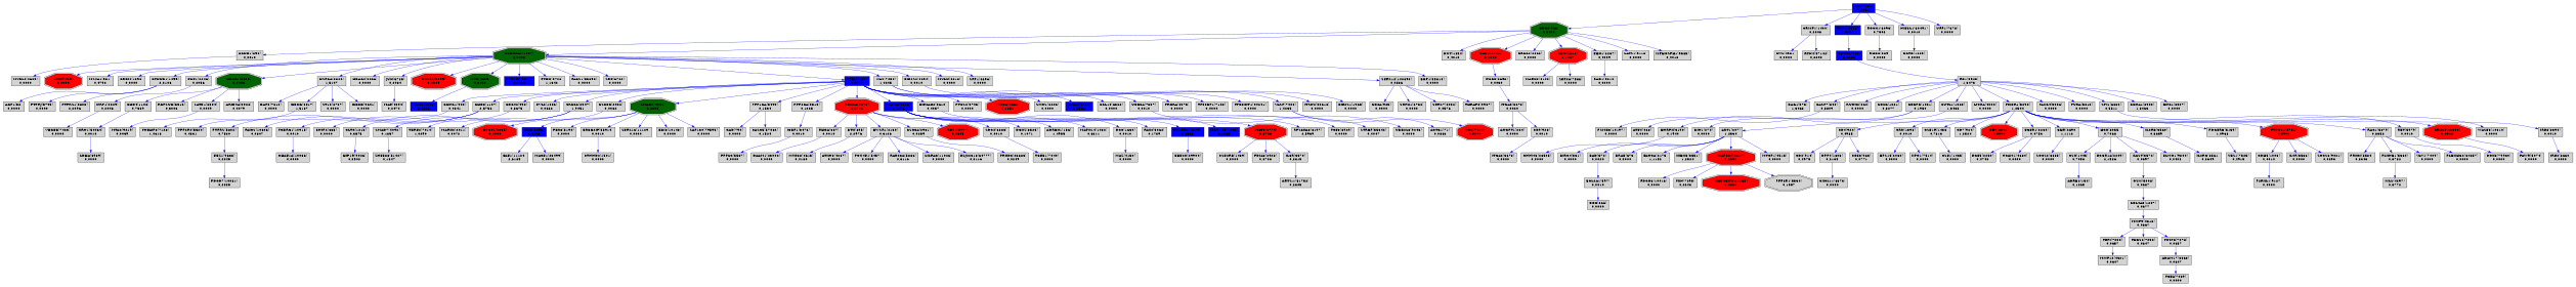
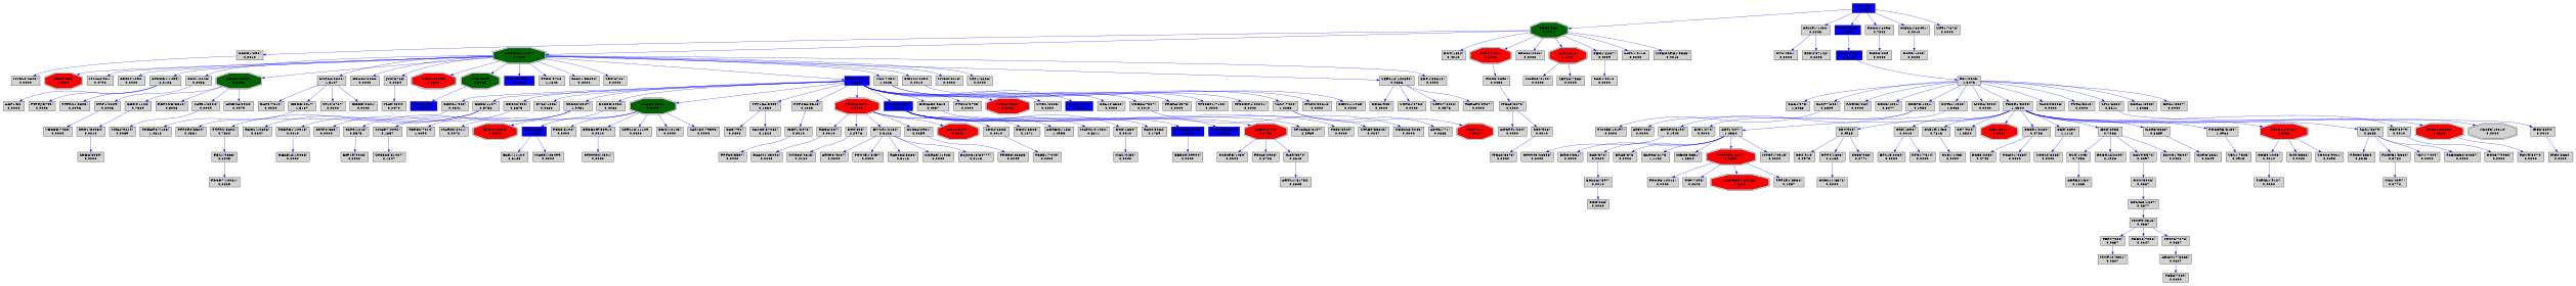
  digraph {
    node [fillcolor=lightgray shape=box style=filled]
    edge [color=blue]
    n1 [label="ACTG1(71)\n0,0863"]
    n2 [label="ADRB2(154)\n0,1865"]
    n3 [label="ADRBK1(156)\n1,4955"]
    n4 [label="AKT1(207)\n1,2534"]
    n5 [label="BIRC4(331)\n0,0000"]
    n6 [label="BAD(572)\n0,0020"]
    n7 [label="BRAF(673)\n0,0000"]
    n8 [label="FANCA(2175)\n1,1152"]
    n9 [label="IKBKB(3551)\n1,2524"]
    n10 [fillcolor=red label="MAP3K5(4217)\n0,2653" shape=doubleoctagon]
    n11 [label="MTCP1(4515)\n0,0000"]
    n12 [label="BCL2A1(597)\n0,0010"]
    n13 [label="PDCD6(10016)\n0,0000"]
    n14 [label="TXN(7295)\n0,2643"]
    n15 [fillcolor=red label="MAPK8IP3(23162)\n0,0233" shape=doubleoctagon]
-   n16 [label="PPP3R1(5534)\n0,1557" shape=doubleoctagon]
+   n16 [label="PPP3R1(5534)\n0,1557"]
    n17 [label="BIN1(274)\n0,0000"]
    n18 [label="ANGPT1(284)\n0,0000"]
    n19 [label="RHOA(387)\n0,0010"]
    n20 [label="DAAM1(23002)\n0,0000"]
    n21 [label="RHOC(389)\n0,0000"]
    n22 [fillcolor=red label="ARNT(405)\n0,0000" shape=doubleoctagon]
    n23 [label="BAG1(573)\n1,3463"]
    n24 [label="BOK(666)\n0,0000"]
    n25 [label="BNIP2(663)\n0,0000"]
    n26 [label="BTK(695)\n2,2976"]
    n27 [label="MYD88(4615)\n0,4180"]
    n28 [label="CAD(790)\n0,0000"]
    n29 [label="CASP7(840)\n0,8809"]
    n30 [label="PSME3(10197)\n0,0000"]
    n31 [label="RUNX2(860)\n0,0000"]
    n32 [label="CD2(914)\n0,4975"]
    n33 [label="CD4(920)\n0,4985"]
    n34 [label="DPP4(1803)\n0,2135"]
    n35 [label="CD53(963)\n0,0771"]
    n36 [label="CXCL11(6373)\n0,0000"]
    n37 [label="CD8A(925)\n0,0000"]
    n38 [label="CD9(928)\n0,0010"]
    n39 [label="ITGA2(3673)\n0,0000"]
-   n40 [label="MS4A1(931)\n0,4792"]
+   n40 [label="MS4A6(931)\n0,4792"]
    n41 [label="CCNE1(898)\n0,0010"]
    n42 [label="MYBL2(4605)\n0,0000"]
    n43 [fillcolor=darkgreen label="CDC2(983)\n2,8453" shape=doubleoctagon]
    n44 [fillcolor=darkgreen label="CSNK2A1(1457)\n2,8443" shape=doubleoctagon]
    n45 [label="DUT(1854)\n0,4013"]
    n46 [fillcolor=red label="DAB2(1601)\n0,0040" shape=doubleoctagon]
    n47 [label="ERCC2(2068)\n0,0000"]
    n48 [fillcolor=red label="SFN(2810)\n1,1037" shape=doubleoctagon]
    n49 [label="FEN1(2237)\n0,4839"]
    n50 [label="LATS1(9113)\n0,0000"]
    n51 [label="MPHOSPH1(9585)\n0,4018"]
    n52 [label="CREM(1390)\n0,0000"]
    n53 [label="CTNNB1(1499)\n2,2106"]
    n54 [label="FGF1(2246)\n0,2056"]
    n55 [fillcolor=darkgreen label="HDAC1(3065)\n2,8423" shape=doubleoctagon]
    n56 [label="HSPCA(3320)\n1,5147"]
    n57 [label="HDAC2(3066)\n0,0000"]
    n58 [label="JUN(3725)\n0,2484"]
    n59 [fillcolor=red label="HCLS1(3059)\n0,4849" shape=doubleoctagon]
    n60 [fillcolor=darkgreen label="MYC(4609)\n2,8433" shape=doubleoctagon]
    n61 [fillcolor=blue label="PPP1R8(5511)\n2,8423"]
    n62 [label="PTEN(5728)\n1,1342"]
    n63 [label="PACS1(55690)\n0,0000"]
    n64 [label="SRF(6722)\n0,0000"]
    n65 [fillcolor=blue label="TP53(7157)\n2,6588"]
    n66 [label="WAS(7454)\n1,4245"]
    n67 [label="EIF2S2(8894)\n0,0010"]
    n68 [label="MYCN(4613)\n0,0000"]
    n69 [label="SPP1(6696)\n0,0000"]
    n70 [label="SFRS12(140890)\n0,0586"]
    n71 [label="BDP1(55814)\n0,0000"]
    n72 [label="ITGB5(3693)\n0,0030"]
    n73 [label="MARK3(4140)\n0,0000"]
    n74 [label="ZFP36(7538)\n0,0000"]
    n75 [label="RAD1(5810)\n0,0000"]
    n76 [label="CCNG1(900)\n0,4341"]
    n77 [label="PPP2R4(5524)\n0,4331"]
    n78 [label="CDK6(1021)\n0,3277"]
    n79 [fillcolor=blue label="CCNT2(905)\n3,5258"]
    n80 [label="RB1(5925)\n1,3473"]
    n81 [label="CEBPB(1051)\n0,1950"]
    n82 [label="CUTL1(1523)\n1,3463"]
    n83 [label="LMNA(4000)\n0,0000"]
    n84 [label="PIK3R1(5295)\n1,2544"]
    n85 [label="PA2G4(5036)\n0,0000"]
    n86 [label="PURA(5813)\n0,0000"]
    n87 [label="SPI1(6688)\n0,5511"]
    n88 [label="CCNA1(8900)\n1,3463"]
    n89 [label="ENC1(8507)\n0,0000"]
    n90 [label="ATF4(468)\n0,0000"]
    n91 [label="HNRPK(3190)\n0,1940"]
    n92 [label="CNNM3(26505)\n0,0000"]
    n93 [label="CHD3(1107)\n2,5756"]
    n94 [label="PTPRS(5802)\n0,7520"]
    n95 [label="PAICS(10606)\n0,0807"]
    n96 [label="TCERG1(10915)\n0,0010"]
    n97 [label="FEZ1(9638)\n0,2345"]
    n98 [label="CHAF1A(10036)\n0,0000"]
    n99 [label="CLTC(1213)\n0,3575"]
    n100 [label="HIP1R(9026)\n0,3502"]
    n101 [label="CRK(1398)\n0,0010"]
    n102 [label="EPS15(2060)\n0,0000"]
    n103 [label="XPO1(7514)\n0,0000"]
    n104 [label="CSF1(1435)\n0,0000"]
    n105 [label="CSF1R(1436)\n0,7813"]
    n106 [label="CSF2RB(1439)\n0,0000"]
    n107 [label="CSK(1445)\n0,7058"]
    n108 [label="CDH5(1003)\n0,0010"]
    n109 [label="P2RXL1(9127)\n0,0000"]
    n110 [label="ACP1(52)\n0,0000"]
    n111 [label="PTPRJ(5795)\n0,0000"]
    n112 [label="PTPRZ1(5803)\n2,2096"]
    n113 [label="NRP1(8829)\n0,2046"]
    n114 [label="CHD4(1108)\n0,7389"]
    n115 [label="RBPSUH(3516)\n0,3003"]
    n116 [label="SATB1(6304)\n0,0049"]
    n117 [label="ARID4A(5926)\n0,4079"]
    n118 [label="DAP3(7818)\n0,0000"]
    n119 [label="IKBKG(8517)\n1,5137"]
    n120 [label="ST13(6767)\n0,0000"]
    n121 [label="IKBKE(9641)\n0,0000"]
    n122 [label="MAF(4094)\n0,2474"]
    n123 [fillcolor=blue label="MLH1(4292)\n2,8423"]
    n124 [label="CDC42(998)\n0,8675"]
    n125 [label="DVL2(1856)\n0,0662"]
    n126 [label="XRCC6(2547)\n1,9451"]
    n127 [label="GSK3B(2932)\n0,0082"]
    n128 [fillcolor=darkgreen label="SMAD3(4088)\n2,6205" shape=doubleoctagon]
    n129 [label="PPP1CA(5499)\n0,1534"]
    n130 [label="PPP2CA(5515)\n0,1225"]
    n131 [fillcolor=red label="PRKCA(5578)\n2,2986" shape=doubleoctagon]
    n132 [fillcolor=blue label="MAPK3(5595)\n2,6578"]
    n133 [label="EIF2AK2(5610)\n0,4057"]
    n134 [label="PTGS2(5743)\n0,0000"]
    n135 [fillcolor=red label="MNDA(4332)\n0,3658" shape=doubleoctagon]
    n136 [label="SMN1(6606)\n0,0000"]
    n137 [fillcolor=blue label="STK11(6794)\n2,6568"]
    n138 [label="CCL18(6362)\n0,0000"]
    n139 [label="UBE3A(7337)\n0,0010"]
    n140 [label="PRKRA(8575)\n0,0000"]
    n141 [label="TP53BP1(7158)\n0,0000"]
    n142 [label="TP53INP1(94241)\n0,0000"]
    n143 [label="VASP(7408)\n1,4235"]
    n144 [label="ITSN2(50618)\n0,0000"]
    n145 [label="EIF2S1(1965)\n0,0000"]
    n146 [label="SRPK1(6732)\n0,0000"]
    n147 [label="SFRS7(6432)\n0,0576"]
    n148 [label="THRAP3(9967)\n0,0000"]
    n149 [label="MAPK14(1432)\n0,6311"]
    n150 [label="CTNND2(1501)\n0,0000"]
    n151 [label="CD7(924)\n1,2524"]
    n152 [label="COL4A5(1287)\n0,0677"]
    n153 [label="MMP9(4318)\n0,0667"]
    n154 [label="TFPI(7035)\n0,0657"]
    n155 [label="THBS2(7058)\n0,0647"]
    n156 [label="TIMP3(7078)\n0,0657"]
    n157 [label="DCTD(1635)\n0,0000"]
    n158 [label="CRMP1(1400)\n0,2308"]
    n159 [label="NVL(4931)\n0,0000"]
    n160 [label="RTN4(57142)\n0,2298"]
    n161 [label="ITGA5(3678)\n0,0020"]
    n162 [label="XRN1(54464)\n0,0010"]
    n163 [label="LDHA(3939)\n0,0000"]
    n164 [fillcolor=red label="EPB41(2035)\n0,0000" shape=doubleoctagon]
    n165 [label="EWSR1(2130)\n0,3126"]
    n166 [label="ATXN3(4287)\n0,0000"]
    n167 [label="POU4F1(5457)\n0,0000"]
    n168 [label="RAD23A(5886)\n0,3116"]
    n169 [label="LILRA3(11026)\n0,0000"]
    n170 [label="FLJ22318(64777)\n0,3116"]
    n171 [label="FCGR1A(2209)\n2,1586"]
    n172 [fillcolor=red label="FES(2242)\n0,0000" shape=doubleoctagon]
    n173 [label="VEGFB(7423)\n0,0000"]
    n174 [label="FGFR1(2260)\n0,4753"]
    n175 [label="FGF5(2250)\n0,4743"]
    n176 [label="NCAM1(4684)\n0,0000"]
    n177 [label="SMAD7(4092)\n0,1857"]
    n178 [label="TERF2(7014)\n1,0290"]
    n179 [label="ZNF588(51427)\n0,1847"]
    n180 [label="GHR(2690)\n1,1112"]
    n181 [label="SOCS2(8835)\n0,0000"]
    n182 [label="MARK2(2011)\n0,0072"]
    n183 [label="PDIA3(2923)\n0,3738"]
    n184 [label="HCK(3055)\n0,7068"]
    n185 [label="IL6ST(3572)\n0,0697"]
    n186 [label="ELMO1(9844)\n0,0408"]
    n187 [label="OSM(5008)\n0,0687"]
    n188 [label="MTA2(9219)\n0,0039"]
    n189 [label="GSK3A(2931)\n0,0259"]
    n190 [label="PRKD3(23683)\n0,0249"]
    n191 [label="TNFAIP3(7128)\n1,4613"]
    n192 [label="IL2RB(3560)\n0,3659"]
    n193 [label="IL2RG(3561)\n0,3649"]
    n194 [label="IL6R(3570)\n0,2815"]
    n195 [label="ARTS-1(51752)\n0,2805"]
    n196 [label="IL4R(3566)\n0,0000"]
    n197 [label="IRF8(3394)\n0,0010"]
    n198 [label="IRF2(3660)\n0,0000"]
    n199 [fillcolor=blue label="SKIL(6498)\n2,6195"]
    n200 [label="PEX6(5190)\n0,0000"]
    n201 [label="ERBB2IP(55914)\n0,0010"]
    n202 [label="SFRS16(11129)\n0,0000"]
    n203 [label="EBI3(10148)\n0,0000"]
    n204 [label="SAP130(79595)\n0,0000"]
    n205 [label="FAF1(11124)\n2,6185"]
    n206 [label="MACF1(23499)\n0,0000"]
    n207 [label="DCC(1630)\n0,0010"]
    n208 [label="MAZ(4150)\n0,0000"]
    n209 [label="IGBP1(3476)\n0,0010"]
    n210 [label="PPP6C(5537)\n0,0000"]
    n211 [label="MLL(4297)\n0,3772"]
    n212 [label="MMP12(4321)\n0,0647"]
    n213 [label="ADAM17(6868)\n0,0647"]
    n214 [label="PAK2(5062)\n0,1789"]
    n215 [label="PAWR(5074)\n0,0000"]
    n216 [label="PDGFRB(5159)\n1,0968"]
    n217 [label="YES1(7525)\n0,4915"]
    n218 [fillcolor=red label="PTPN11(5781)\n0,0903" shape=doubleoctagon]
    n219 [label="RAC1(5879)\n0,8353"]
    n220 [label="RET(5979)\n0,0010"]
    n221 [fillcolor=red label="RRAS2(22800)\n0,0010" shape=doubleoctagon]
-   n222 [label="WASF3(10810)\n0,0000"]
+   n222 [label="WASF3(10810)\n0,0000" shape=doubleoctagon]
    n223 [label="SOCS3(9021)\n0,0893"]
    n224 [label="PRKCI(5584)\n0,8343"]
    n225 [label="PLXNB1(5364)\n0,3782"]
    n226 [label="VAV1(7409)\n0,0000"]
    n227 [label="PLEKHG2(64857)\n0,0000"]
    n228 [label="DOK3(79930)\n0,0000"]
    n229 [label="CASC5(57082)\n0,1524"]
    n230 [fillcolor=red label="RGS2(5997)\n0,0845" shape=doubleoctagon]
    n231 [label="SDC2(6383)\n0,0010"]
    n232 [label="DGKZ(8525)\n0,1071"]
    n233 [label="TGFB1(7040)\n0,0000"]
    n234 [fillcolor=blue label="PKN1(5585)\n3,5268"]
    n235 [fillcolor=blue label="RPS6KA1(6195)\n2,6568"]
    n236 [fillcolor=blue label="MAP2K3(5606)\n2,6568"]
    n237 [fillcolor=red label="STAT3(6774)\n0,3748" shape=doubleoctagon]
    n238 [label="RPS6KA3(6197)\n2,5969"]
    n239 [label="TCF3(6929)\n0,0000"]
    n240 [label="EEF2K(29904)\n0,0000"]
    n241 [label="STRBP(55342)\n0,4047"]
    n242 [label="ROCK1(6093)\n0,7508"]
    n243 [label="TGFA(7039)\n0,0000"]
    n244 [label="UBE2L6(9246)\n0,0000"]
    n245 [fillcolor=red label="VCL(7414)\n0,0000" shape=doubleoctagon]
    n246 [fillcolor=blue label="VIM(7431)\n7,9984"]
    n247 [label="NIF3L1(60491)\n0,0010"]
    n248 [label="UPP1(7378)\n0,0000"]
    n249 [label="PDCD7(10081)\n0,2335"]
    n4 -> n5
    n4 -> n6
    n4 -> n7
    n4 -> n8
    n4 -> n9
    n4 -> n10
    n4 -> n11
    n6 -> n12
    n10 -> n13
    n10 -> n14
    n10 -> n15
    n10 -> n16
    n12 -> n24
    n19 -> n20
    n26 -> n27
    n29 -> n30
    n33 -> n32
    n33 -> n34
    n33 -> n35
    n34 -> n36
    n38 -> n39
    n41 -> n42
    n43 -> n41
    n43 -> n44
    n43 -> n45
    n43 -> n46
    n43 -> n47
    n43 -> n48
    n43 -> n49
    n43 -> n50
    n43 -> n51
    n44 -> n22
    n44 -> n40
    n44 -> n52
    n44 -> n53
    n44 -> n54
    n44 -> n55
    n44 -> n56
    n44 -> n57
    n44 -> n58
    n44 -> n59
    n44 -> n60
    n44 -> n61
    n44 -> n62
    n44 -> n63
    n44 -> n64
    n44 -> n65
    n44 -> n66
    n44 -> n67
    n44 -> n68
    n44 -> n69
    n44 -> n70
    n44 -> n71
    n46 -> n72
    n48 -> n73
    n48 -> n74
    n49 -> n75
    n53 -> n110
    n53 -> n111
    n53 -> n112
    n54 -> n113
    n55 -> n114
    n55 -> n115
    n55 -> n116
    n55 -> n117
    n56 -> n118
    n56 -> n119
    n56 -> n120
    n56 -> n121
    n58 -> n122
    n60 -> n123
    n65 -> n76
    n65 -> n93
    n65 -> n124
    n65 -> n125
    n65 -> n126
    n65 -> n127
    n65 -> n128
    n65 -> n129
    n65 -> n130
    n65 -> n131
    n65 -> n132
    n65 -> n133
    n65 -> n134
    n65 -> n135
    n65 -> n136
    n65 -> n137
    n65 -> n138
    n65 -> n139
    n65 -> n140
    n65 -> n141
    n65 -> n142
    n66 -> n143
    n66 -> n144
    n67 -> n145
    n70 -> n37
    n70 -> n146
    n70 -> n147
    n70 -> n148
    n72 -> n161
    n76 -> n77
    n79 -> n80
    n80 -> n23
    n80 -> n29
    n80 -> n31
    n80 -> n78
    n80 -> n81
    n80 -> n82
    n80 -> n83
    n80 -> n84
    n80 -> n85
    n80 -> n86
    n80 -> n87
    n80 -> n88
    n80 -> n89
    n81 -> n90
    n81 -> n91
    n82 -> n17
    n84 -> n4
    n84 -> n33
    n84 -> n101
    n84 -> n105
    n84 -> n151
    n84 -> n172
    n84 -> n174
    n84 -> n180
    n84 -> n184
    n84 -> n192
    n84 -> n216
    n84 -> n218
    n84 -> n219
    n84 -> n220
    n84 -> n221
    n84 -> n222
    n87 -> n197
    n91 -> n92
    n93 -> n94
    n93 -> n95
    n93 -> n96
    n94 -> n97
    n96 -> n98
    n97 -> n249
    n99 -> n100
    n101 -> n102
    n101 -> n103
    n105 -> n104
    n107 -> n2
    n108 -> n109
    n113 -> n173
    n114 -> n162
    n116 -> n188
    n119 -> n191
    n124 -> n25
    n126 -> n99
    n126 -> n177
    n126 -> n178
    n127 -> n182
    n128 -> n164
    n128 -> n199
    n128 -> n200
    n128 -> n201
    n128 -> n202
    n128 -> n203
    n128 -> n204
    n129 -> n28
    n129 -> n229
    n130 -> n209
    n131 -> n19
    n131 -> n26
    n131 -> n165
    n131 -> n189
    n131 -> n230
    n131 -> n231
    n131 -> n232
    n132 -> n3
    n132 -> n149
    n132 -> n207
    n132 -> n214
    n132 -> n235
    n132 -> n236
    n132 -> n237
    n132 -> n238
    n132 -> n239
    n133 -> n241
    n139 -> n244
    n143 -> n1
    n143 -> n245
    n152 -> n153
    n153 -> n154
    n153 -> n155
    n153 -> n156
    n154 -> n212
    n156 -> n213
    n158 -> n159
    n158 -> n160
    n161 -> n18
    n161 -> n38
    n162 -> n163
    n165 -> n166
    n165 -> n167
    n165 -> n168
    n165 -> n169
    n165 -> n170
    n174 -> n175
    n174 -> n176
    n177 -> n179
    n180 -> n181
    n184 -> n107
    n184 -> n171
    n184 -> n185
    n184 -> n186
    n185 -> n187
    n187 -> n152
    n189 -> n190
    n192 -> n193
    n194 -> n195
    n197 -> n198
    n199 -> n205
    n199 -> n206
    n201 -> n150
    n207 -> n208
    n209 -> n210
    n213 -> n243
    n216 -> n217
    n218 -> n108
    n218 -> n196
    n218 -> n223
    n219 -> n224
    n219 -> n225
    n219 -> n226
    n219 -> n227
    n220 -> n228
    n221 -> n215
    n225 -> n211
    n231 -> n233
    n234 -> n79
    n235 -> n240
    n237 -> n106
    n237 -> n183
    n237 -> n194
    n242 -> n21
    n246 -> n43
    n246 -> n158
    n246 -> n234
    n246 -> n242
    n246 -> n247
    n246 -> n248
    n247 -> n157
  }
